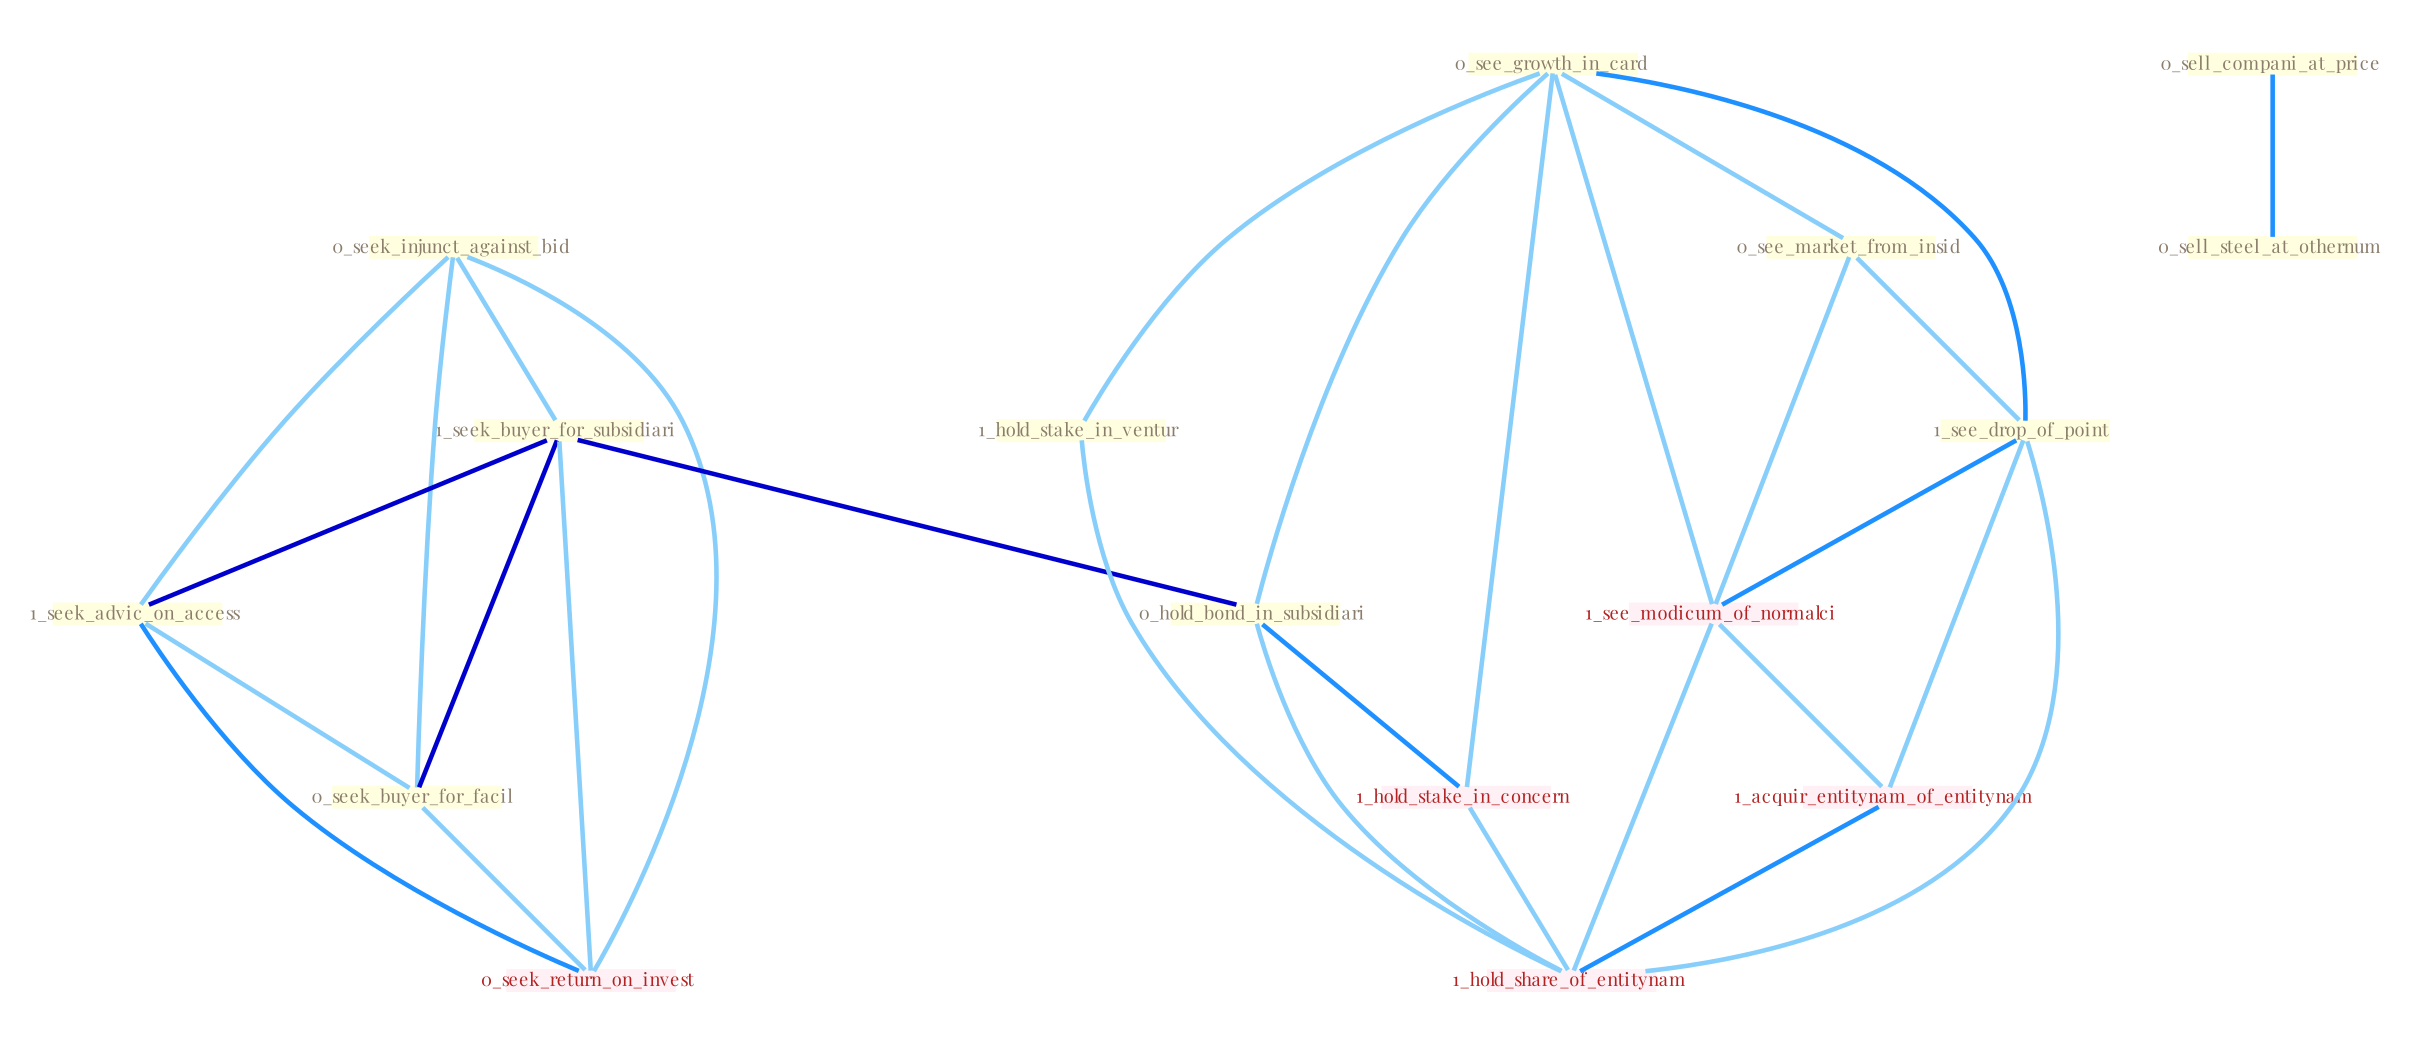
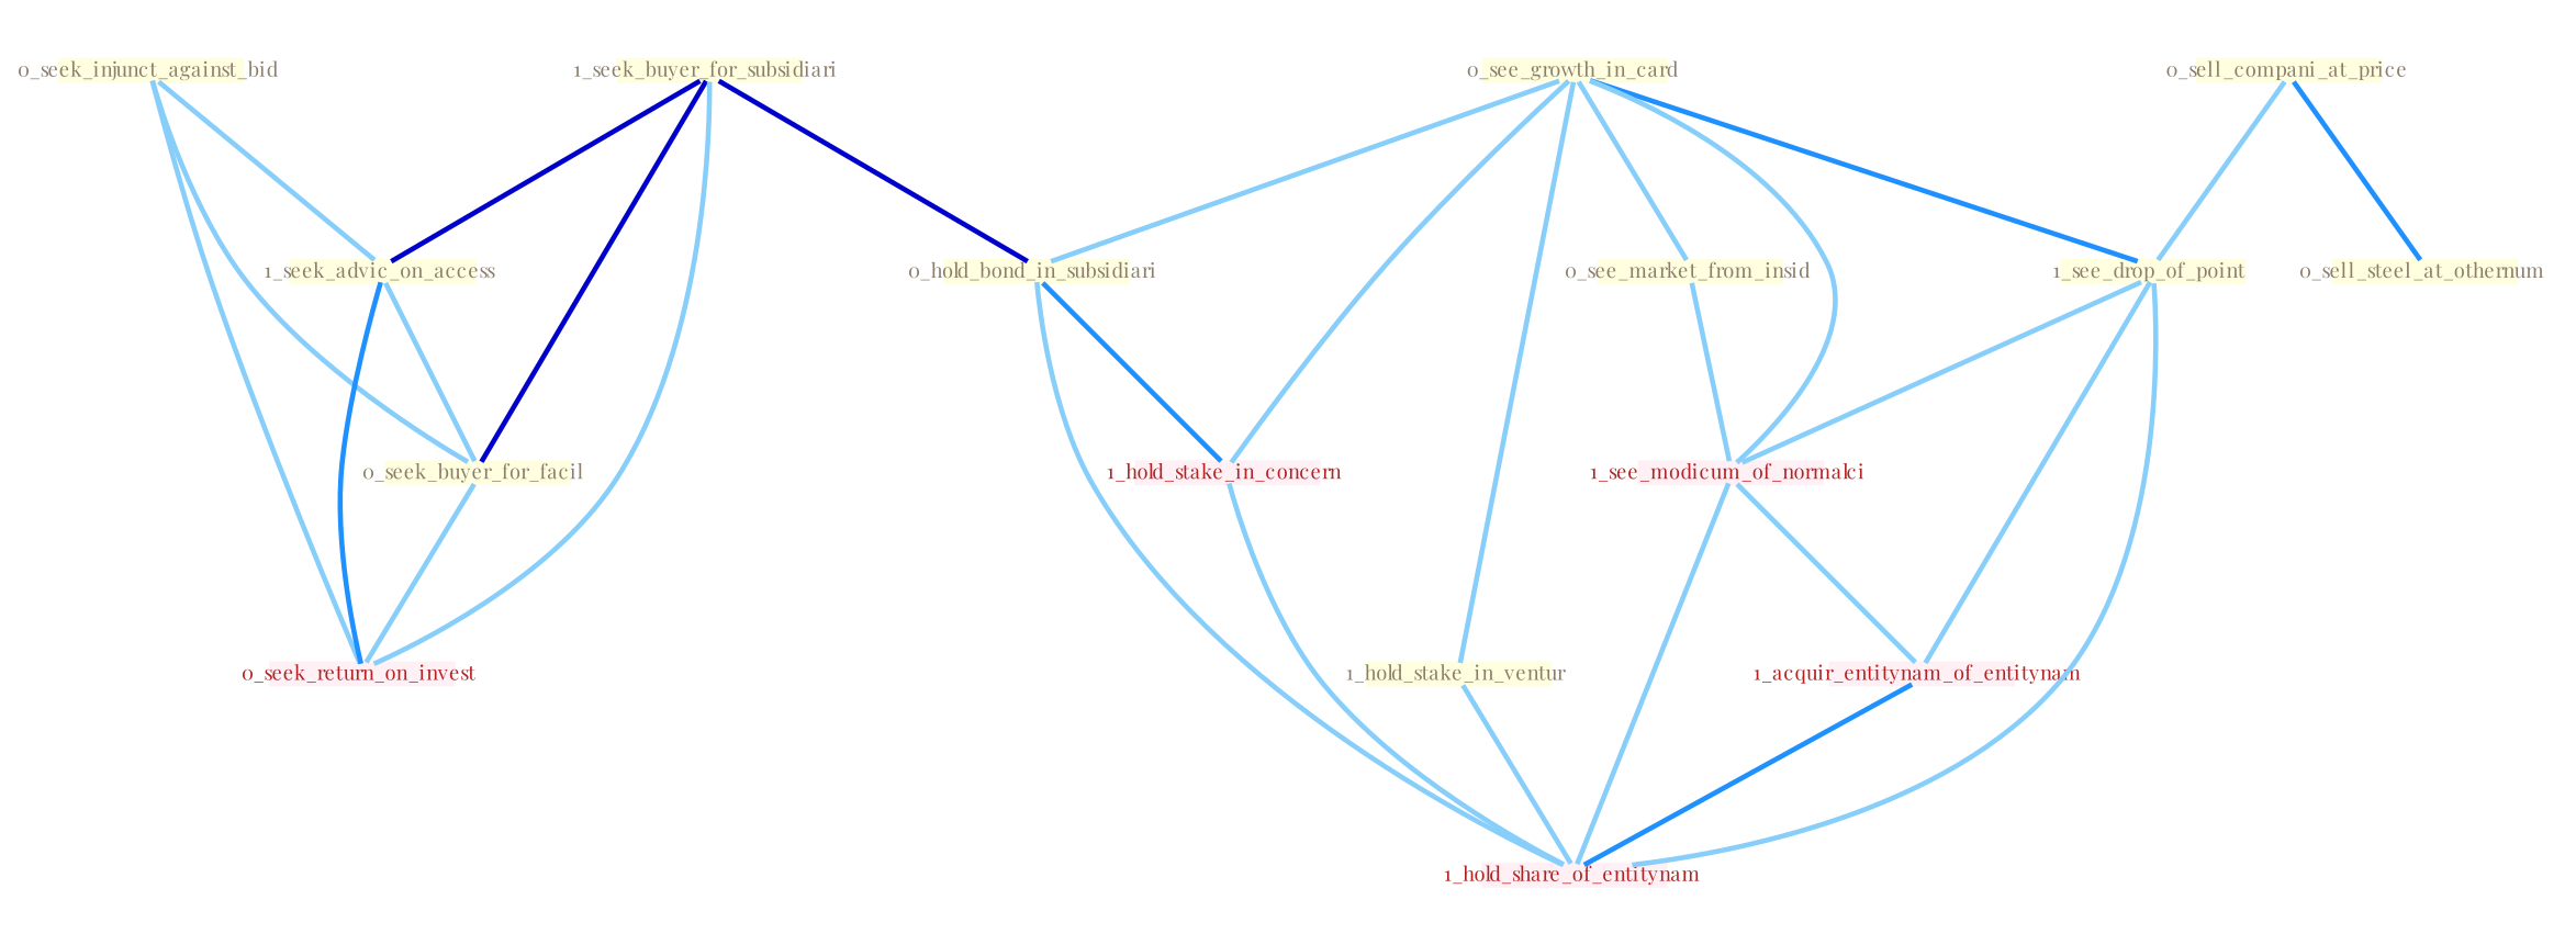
  graph {
    fontname="Playfair Display"
    node [color="#ffffe0" fixedsize=true fontcolor="#8b7d6b" fontname="Playfair Display" fontsize=4 shape=polygon style=filled]
    edge [color="#87cefa" fontname="Playfair Display" w=1]
    "0_seek_injunct_against_bid " [height=.06 width=.5]
    "1_seek_buyer_for_subsidiari " [height=.06 width=.5]
    "0_see_growth_in_card " [height=.06 width=.5]
    "0_see_market_from_insid " [height=.06 width=.5]
    "1_see_drop_of_point " [height=.06 width=.5]
    "1_seek_advic_on_access " [height=.06 width=.5]
    "0_sell_compani_at_price " [height=.06 width=.5]
    "0_seek_buyer_for_facil " [height=.06 width=.5]
    "0_sell_steel_at_othernum " [height=.06 width=.5]
    "0_hold_bond_in_subsidiari " [height=.06 width=.5]
    "1_hold_stake_in_ventur " [height=.06 width=.5]
    "1_hold_stake_in_concern " [color="#fff0f5" fontcolor="#b22222" height=.06 width=.5]
    "0_seek_return_on_invest " [color="#fff0f5" fontcolor="#b22222" height=.06 width=.5]
    "1_see_modicum_of_normalci " [color="#fff0f5" fontcolor="#b22222" height=.06 width=.5]
    "1_acquir_entitynam_of_entitynam " [color="#fff0f5" fontcolor="#b22222" height=.06 width=.5]
    "1_hold_share_of_entitynam " [color="#fff0f5" fontcolor="#b22222" height=.06 width=.5]
    subgraph sub_1 {
      "0_seek_injunct_against_bid "
      "1_seek_buyer_for_subsidiari "
      "0_see_growth_in_card "
      "0_see_market_from_insid "
      "1_see_drop_of_point "
      "1_seek_advic_on_access "
      "0_sell_compani_at_price "
      "0_seek_buyer_for_facil "
      "0_sell_steel_at_othernum "
      "0_hold_bond_in_subsidiari "
      "1_hold_stake_in_ventur "
    }
    subgraph sub_2 {
      "1_hold_stake_in_concern "
      "0_seek_return_on_invest "
      "1_see_modicum_of_normalci "
      "1_acquir_entitynam_of_entitynam "
      "1_hold_share_of_entitynam "
    }
-   "0_seek_injunct_against_bid " -- "1_seek_buyer_for_subsidiari "
    "0_seek_injunct_against_bid " -- "1_seek_advic_on_access "
    "0_seek_injunct_against_bid " -- "0_seek_buyer_for_facil "
    "0_seek_injunct_against_bid " -- "0_seek_return_on_invest "
    "1_seek_buyer_for_subsidiari " -- "1_seek_advic_on_access " [color="#0000cd"]
    "1_seek_buyer_for_subsidiari " -- "0_seek_buyer_for_facil " [color="#0000cd" w=3]
    "1_seek_buyer_for_subsidiari " -- "0_hold_bond_in_subsidiari " [color="#0000cd"]
    "1_seek_buyer_for_subsidiari " -- "0_seek_return_on_invest "
    "0_see_growth_in_card " -- "0_see_market_from_insid "
    "0_see_growth_in_card " -- "1_see_drop_of_point " [color="#1e90ff"]
    "0_see_growth_in_card " -- "0_hold_bond_in_subsidiari "
    "0_see_growth_in_card " -- "1_hold_stake_in_ventur "
    "0_see_growth_in_card " -- "1_hold_stake_in_concern "
    "0_see_growth_in_card " -- "1_see_modicum_of_normalci "
-   "0_see_market_from_insid " -- "1_see_drop_of_point "
+   "0_sell_compani_at_price " -- "1_see_drop_of_point "
    "0_see_market_from_insid " -- "1_see_modicum_of_normalci "
-   "1_see_drop_of_point " -- "1_see_modicum_of_normalci " [color="#1e90ff" w=2]
+   "1_see_drop_of_point " -- "1_see_modicum_of_normalci " [w=2]
    "1_see_drop_of_point " -- "1_acquir_entitynam_of_entitynam "
    "1_see_drop_of_point " -- "1_hold_share_of_entitynam "
    "1_seek_advic_on_access " -- "0_seek_buyer_for_facil "
    "1_seek_advic_on_access " -- "0_seek_return_on_invest " [color="#1e90ff" w=2]
    "0_sell_compani_at_price " -- "0_sell_steel_at_othernum " [color="#1e90ff" w=2]
    "0_seek_buyer_for_facil " -- "0_seek_return_on_invest "
    "0_hold_bond_in_subsidiari " -- "1_hold_stake_in_concern " [color="#1e90ff" w=2]
    "0_hold_bond_in_subsidiari " -- "1_hold_share_of_entitynam "
    "1_hold_stake_in_ventur " -- "1_hold_share_of_entitynam "
    "1_hold_stake_in_concern " -- "1_hold_share_of_entitynam "
    "1_see_modicum_of_normalci " -- "1_acquir_entitynam_of_entitynam "
    "1_see_modicum_of_normalci " -- "1_hold_share_of_entitynam "
    "1_acquir_entitynam_of_entitynam " -- "1_hold_share_of_entitynam " [color="#1e90ff" w=2]
  }
